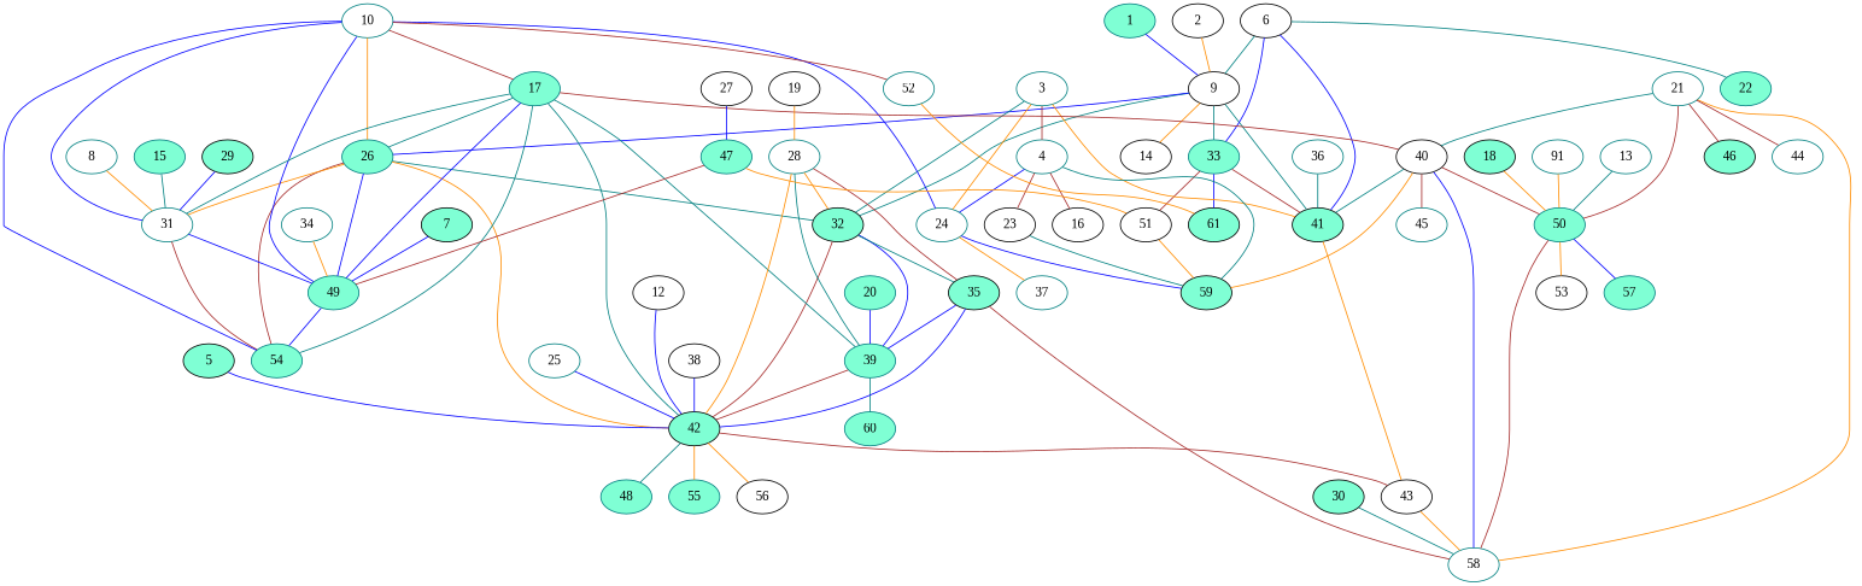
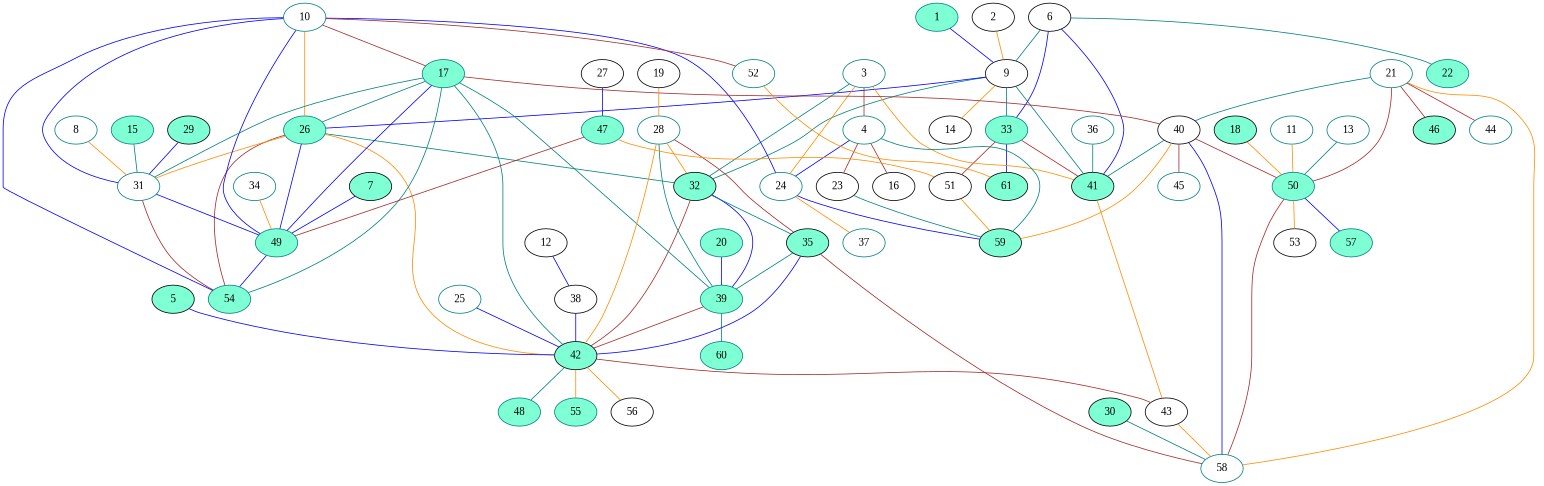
  graph {
    fontname="Liberation Serif"
    node [color=teal fillcolor=white fontname="Liberation Serif" style=filled]
    edge [color=blue fontname="Liberation Serif" weight=1.0]
    1 [fillcolor=aquamarine]
    9 [color=black]
    32 [color=black fillcolor=aquamarine]
    41 [color=black fillcolor=aquamarine]
    33 [fillcolor=aquamarine]
    14 [color=black]
    26 [fillcolor=aquamarine]
    2 [color=black]
    3
    4
    24
    59 [color=black fillcolor=aquamarine]
    16 [color=black]
    23 [color=black]
    37
    42 [color=black fillcolor=aquamarine]
    39 [fillcolor=aquamarine]
    35 [color=black fillcolor=aquamarine]
    43 [color=black]
    5 [color=black fillcolor=aquamarine]
    48 [fillcolor=aquamarine]
    55 [fillcolor=aquamarine]
    56 [color=black]
    6 [color=black]
    22 [fillcolor=aquamarine]
    51 [color=black]
    61 [color=black fillcolor=aquamarine]
    7 [color=black fillcolor=aquamarine]
    49 [fillcolor=aquamarine]
    54 [fillcolor=aquamarine]
    8
    31
    10
    17 [fillcolor=aquamarine]
    52
    40 [color=black]
    50 [fillcolor=aquamarine]
-   11 [label=91]
+   11
    58
    53 [color=black]
    57 [fillcolor=aquamarine]
    12 [color=black]
    13
    15 [fillcolor=aquamarine]
    60 [fillcolor=aquamarine]
    45
    18 [color=black fillcolor=aquamarine]
    19 [color=black]
    28
    20 [fillcolor=aquamarine]
    21
    44
    46 [color=black fillcolor=aquamarine]
    25
    27 [color=black]
    47 [fillcolor=aquamarine]
    29 [color=black fillcolor=aquamarine]
    30 [color=black fillcolor=aquamarine]
    34
    36
    38 [color=black]
    1 -- 9
    9 -- 32 [color=teal]
    9 -- 41 [color=teal weight=2.0]
    9 -- 33 [color=teal weight=2.0]
    9 -- 14 [color=darkorange]
    9 -- 26
    32 -- 42 [color=brown weight=2.0]
    32 -- 39 [weight=2.0]
    32 -- 35 [color=teal weight=2.0]
    41 -- 43 [color=darkorange]
    33 -- 41 [color=brown]
    33 -- 51 [color=brown]
    33 -- 61
    26 -- 32 [color=teal]
    26 -- 42 [color=darkorange]
    26 -- 49
    26 -- 54 [color=brown]
    26 -- 31 [color=darkorange]
    2 -- 9 [color=darkorange]
    3 -- 32 [color=teal]
    3 -- 41 [color=darkorange]
    3 -- 4 [color=brown weight=2.0]
    3 -- 24 [color=darkorange]
    4 -- 24 [weight=2.0]
    4 -- 59 [color=teal weight=4.0]
    4 -- 16 [color=brown]
    4 -- 23 [color=brown]
    24 -- 59 [weight=2.0]
    24 -- 37 [color=darkorange]
    23 -- 59 [color=teal weight=2.0]
    42 -- 43 [color=brown]
    42 -- 48 [color=teal]
    42 -- 55 [color=darkorange]
    42 -- 56 [color=darkorange]
    39 -- 42 [color=brown]
    39 -- 60 [color=teal]
    35 -- 42
-   35 -- 39
+   35 -- 39 [color=teal]
    35 -- 58 [color=brown]
    43 -- 58 [color=darkorange]
    5 -- 42
    6 -- 9 [color=teal weight=4.0]
    6 -- 41 [weight=2.0]
    6 -- 33 [weight=2.0]
    6 -- 22 [color=teal]
    51 -- 59 [color=darkorange]
    7 -- 49
    49 -- 54
    8 -- 31 [color=darkorange]
    31 -- 49
    31 -- 54 [color=brown]
    10 -- 26 [color=darkorange]
    10 -- 24
    10 -- 49
    10 -- 54
    10 -- 31
    10 -- 17 [color=brown]
    10 -- 52 [color=brown]
    17 -- 26 [color=teal]
    17 -- 42 [color=teal weight=2.0]
    17 -- 39 [color=teal]
    17 -- 49
    17 -- 54 [color=teal]
    17 -- 31 [color=teal]
    17 -- 40 [color=brown]
    52 -- 61 [color=darkorange]
    40 -- 41 [color=teal]
    40 -- 59 [color=darkorange]
    40 -- 50 [color=brown weight=2.0]
    40 -- 58 [weight=2.0]
    40 -- 45 [color=brown]
    50 -- 58 [color=brown]
    50 -- 53 [color=darkorange]
    50 -- 57
    11 -- 50 [color=darkorange]
-   12 -- 42
+   12 -- 38
    13 -- 50 [color=teal]
    15 -- 31 [color=teal]
    18 -- 50 [color=darkorange]
    19 -- 28 [color=darkorange]
    28 -- 32 [color=darkorange weight=2.0]
    28 -- 42 [color=darkorange]
    28 -- 39 [color=teal]
    28 -- 35 [color=brown]
    20 -- 39
    21 -- 40 [color=teal weight=4.0]
    21 -- 50 [color=brown weight=2.0]
    21 -- 58 [color=darkorange weight=2.0]
    21 -- 44 [color=brown]
    21 -- 46 [color=brown]
    25 -- 42
    27 -- 47
    47 -- 51 [color=darkorange]
    47 -- 49 [color=brown]
    29 -- 31
    30 -- 58 [color=teal]
    34 -- 49 [color=darkorange]
    36 -- 41 [color=teal]
    38 -- 42
  }
